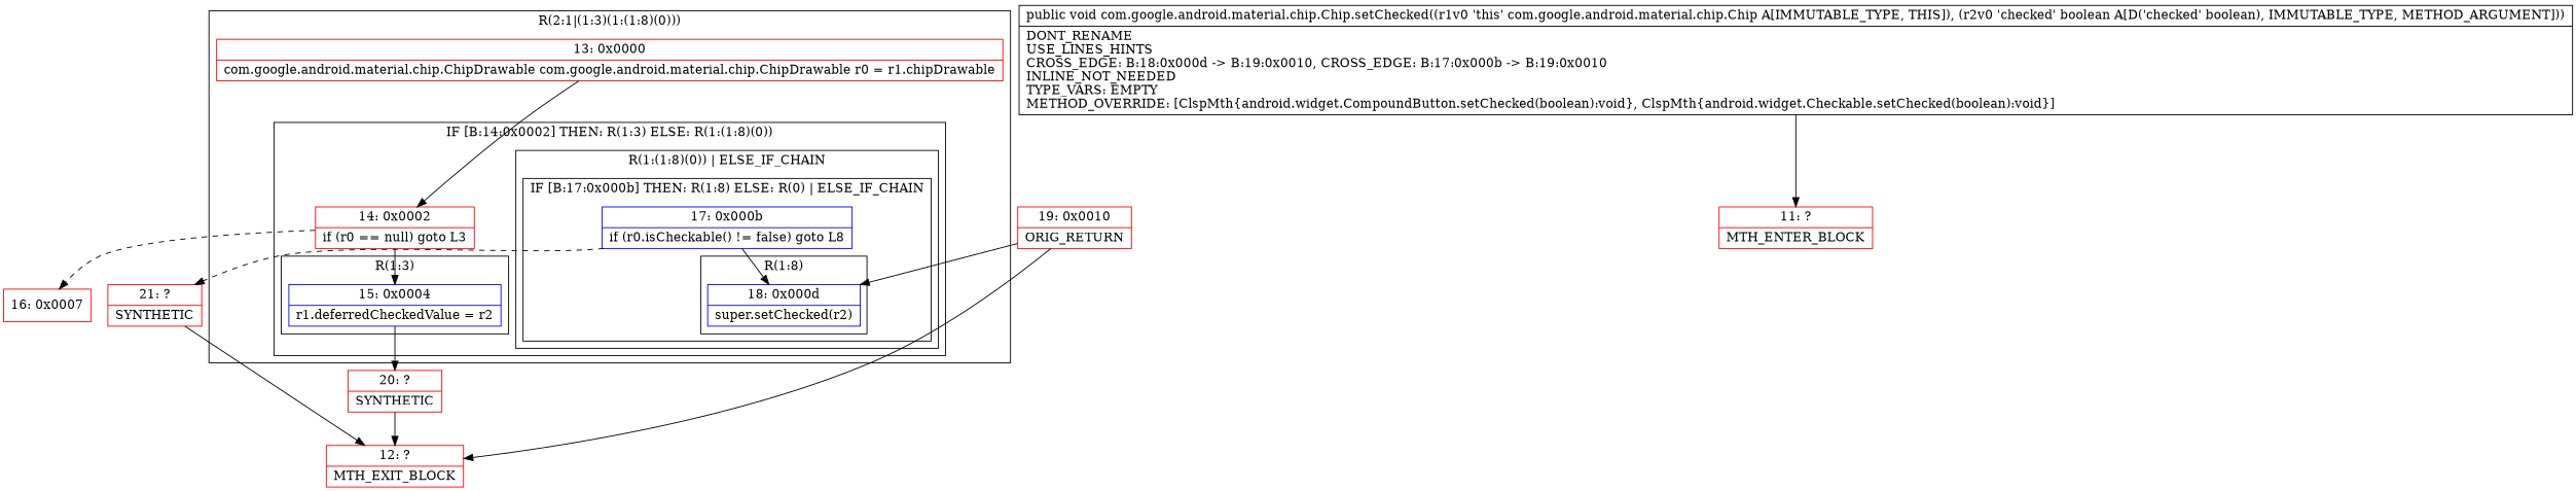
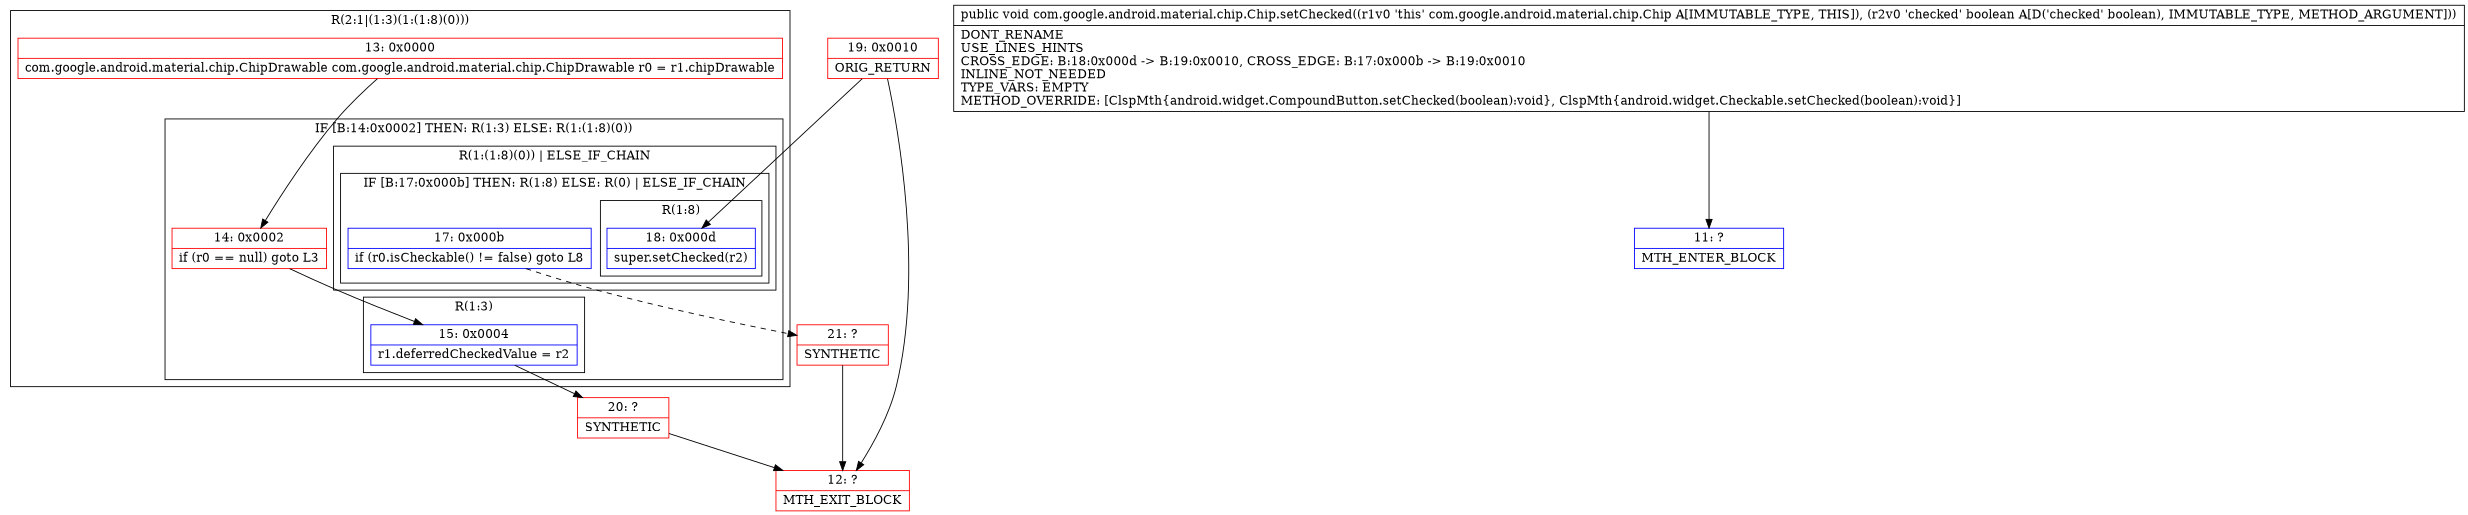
  digraph {
    node [color=red shape=record]
    n1 [color=blue label="{15\:\ 0x0004|r1.deferredCheckedValue = r2\l}"]
    n2 [color=blue label="{18\:\ 0x000d|super.setChecked(r2)\l}"]
    n3 [color=blue label="{17\:\ 0x000b|if (r0.isCheckable() != false) goto L8\l}"]
    n4 [label="{14\:\ 0x0002|if (r0 == null) goto L3\l}"]
    n5 [label="{13\:\ 0x0000|com.google.android.material.chip.ChipDrawable com.google.android.material.chip.ChipDrawable r0 = r1.chipDrawable\l}"]
    n6 [label="{20\:\ ?|SYNTHETIC\l}"]
    n7 [label="{21\:\ ?|SYNTHETIC\l}"]
-   n8 [label="{16\:\ 0x0007}"]
    n9 [label="{12\:\ ?|MTH_EXIT_BLOCK\l}"]
    n10 [label="{19\:\ 0x0010|ORIG_RETURN\l}"]
-   n11 [label="{11\:\ ?|MTH_ENTER_BLOCK\l}"]
+   n11 [color=blue label="{11\:\ ?|MTH_ENTER_BLOCK\l}"]
    n12 [label="{public void com.google.android.material.chip.Chip.setChecked((r1v0 'this' com.google.android.material.chip.Chip A[IMMUTABLE_TYPE, THIS]), (r2v0 'checked' boolean A[D('checked' boolean), IMMUTABLE_TYPE, METHOD_ARGUMENT]))  | DONT_RENAME\lUSE_LINES_HINTS\lCROSS_EDGE: B:18:0x000d \-\> B:19:0x0010, CROSS_EDGE: B:17:0x000b \-\> B:19:0x0010\lINLINE_NOT_NEEDED\lTYPE_VARS: EMPTY\lMETHOD_OVERRIDE: [ClspMth\{android.widget.CompoundButton.setChecked(boolean):void\}, ClspMth\{android.widget.Checkable.setChecked(boolean):void\}]\l}" color=""]
    subgraph cluster_1 {
      label="R(2:1|(1:3)(1:(1:8)(0)))"
      n5
      subgraph cluster_2 {
        label="IF [B:14:0x0002] THEN: R(1:3) ELSE: R(1:(1:8)(0))"
        n4
        subgraph cluster_3 {
          label="R(1:3)"
          n1
        }
        subgraph cluster_4 {
          label="R(1:(1:8)(0)) | ELSE_IF_CHAIN\l"
          subgraph cluster_5 {
            label="IF [B:17:0x000b] THEN: R(1:8) ELSE: R(0) | ELSE_IF_CHAIN\l"
            n3
            subgraph cluster_6 {
              label="R(1:8)"
              n2
            }
            subgraph cluster_7 {
              label="R(0)"
            }
          }
        }
      }
    }
    n1 -> n6
-   n3 -> n2
    n3 -> n7 [style=dashed]
    n4 -> n1
-   n4 -> n8 [style=dashed]
    n5 -> n4
    n6 -> n9
    n7 -> n9
    n10 -> n2
    n10 -> n9
    n12 -> n11
  }
